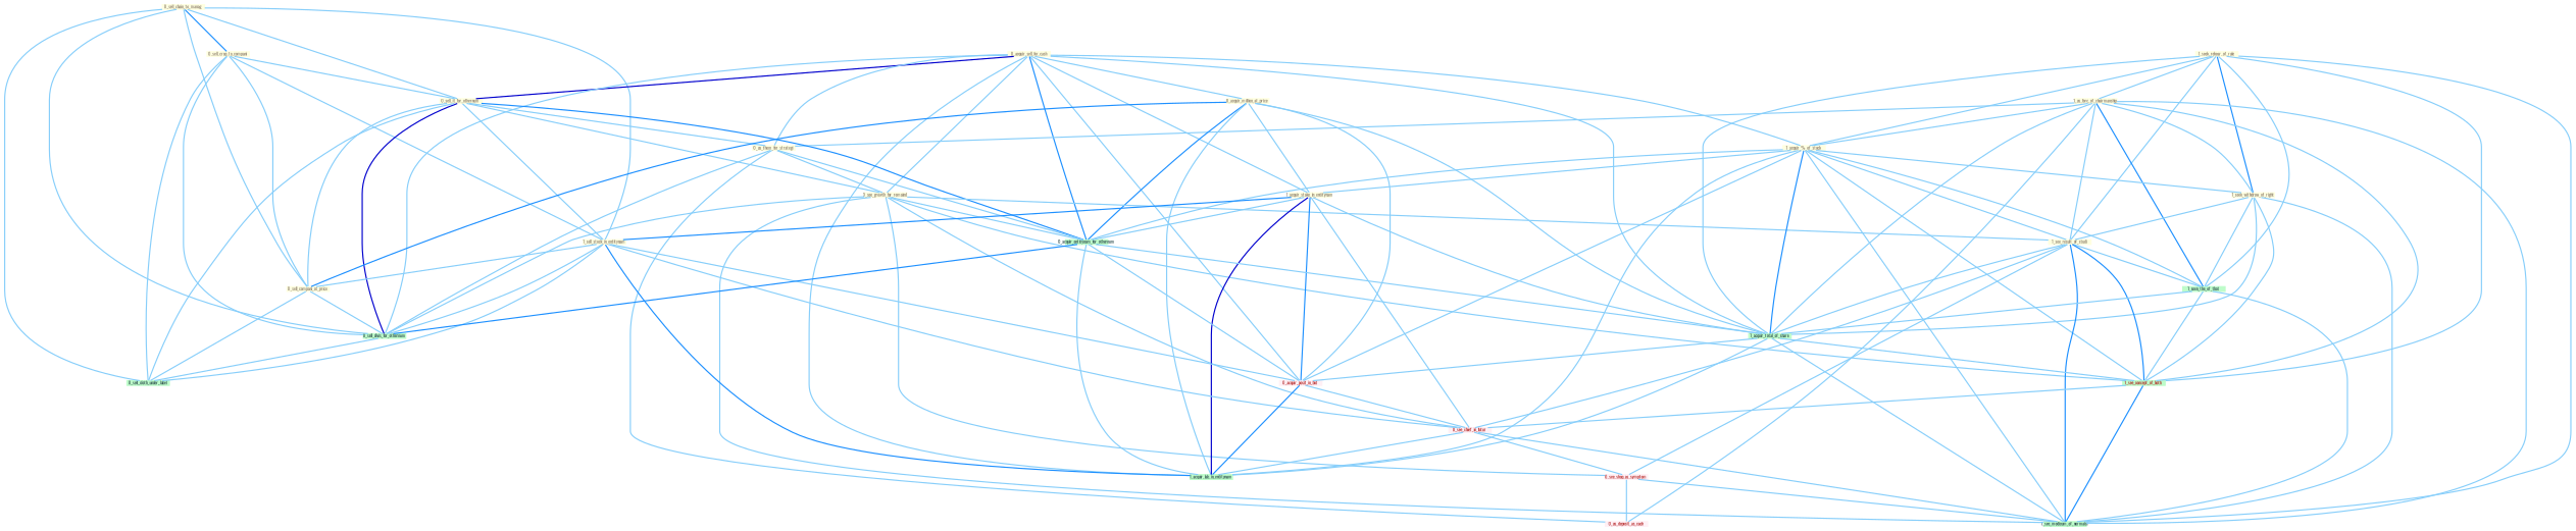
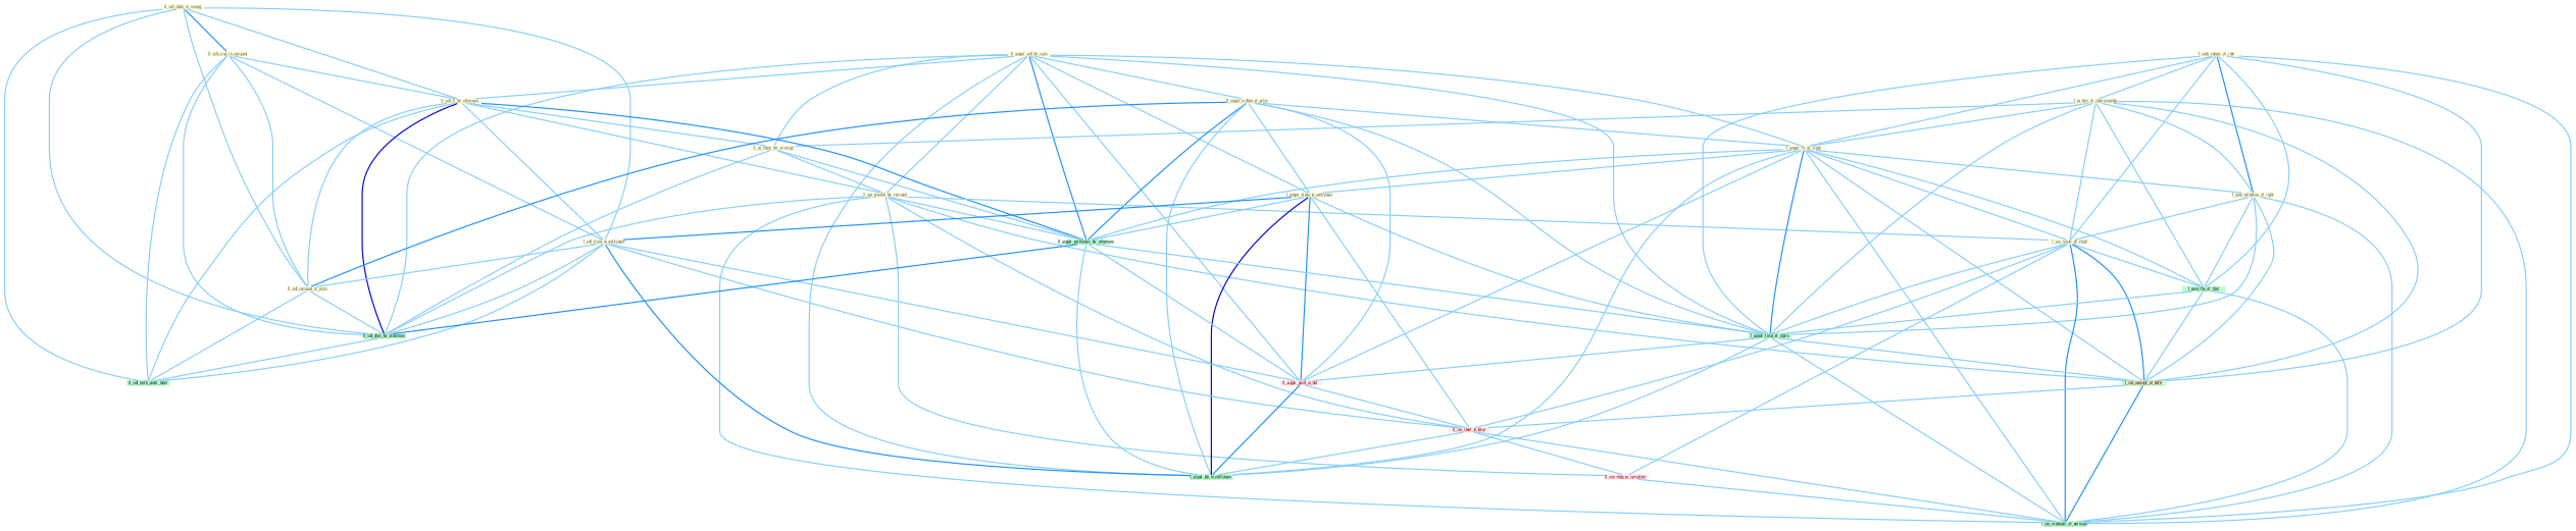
  graph {
    fontname=Oswald
    node [color="#ffffe0" fixedsize=true fontcolor="#8b7d6b" fontname=Oswald fontsize=4 shape=polygon style=filled]
    edge [color="#87cefa" fontname=Oswald w=1]
    "0_sell_chain_to_manag " [height=.06 width=.5]
    n2 [height=.06 label="0_acquir_sell_for_cash" width=.5]
    "0_sell_crop_to_compani " [height=.06 width=.5]
    "1_seek_rehear_of_rule " [height=.06 width=.5]
    "1_us_forc_of_chairmanship " [height=.06 width=.5]
    "0_sell_it_for_othernum " [height=.06 width=.5]
    "0_acquir_million_at_price " [height=.06 width=.5]
    "0_us_them_for_strategi " [height=.06 width=.5]
    "0_see_growth_for_remaind " [height=.06 width=.5]
    "1_acquir_%_of_stock " [height=.06 width=.5]
    "1_acquir_stake_in_entitynam " [height=.06 width=.5]
    "1_sell_stock_in_entitynam " [height=.06 width=.5]
    "1_seek_withdraw_of_right " [height=.06 width=.5]
    "0_sell_compani_at_price " [height=.06 width=.5]
    "1_see_result_of_studi " [height=.06 width=.5]
    "0_acquir_posit_in_bid " [color="#fff0f5" fontcolor="#b22222" height=.06 width=.5]
    "0_see_chief_in_futur " [color="#fff0f5" fontcolor="#b22222" height=.06 width=.5]
    "0_see_shop_as_symptom " [color="#fff0f5" fontcolor="#b22222" height=.06 width=.5]
-   "0_us_deposit_as_cach " [color="#fff0f5" fontcolor="#b22222" height=.06 width=.5]
    "0_sell_divis_for_othernum " [color="#BDFCC9" fontcolor="#2f4f4f" height=.06 width=.5]
    "0_sell_cloth_under_label " [color="#BDFCC9" fontcolor="#2f4f4f" height=.06 width=.5]
    "0_acquir_entitynam_for_othernum " [color="#BDFCC9" fontcolor="#2f4f4f" height=.06 width=.5]
    "1_acquir_total_of_share " [color="#BDFCC9" fontcolor="#2f4f4f" height=.06 width=.5]
    "1_acquir_lab_in_entitynam " [color="#BDFCC9" fontcolor="#2f4f4f" height=.06 width=.5]
    "1_seen_the_of_that " [color="#BDFCC9" fontcolor="#2f4f4f" height=.06 width=.5]
    "1_see_concept_of_both " [color="#BDFCC9" fontcolor="#b22222" height=.06 width=.5]
    "1_see_modicum_of_normalci " [color="#BDFCC9" fontcolor="#2f4f4f" height=.06 width=.5]
    subgraph sub_1 {
      "0_sell_chain_to_manag "
      n2
      "0_sell_crop_to_compani "
      "1_seek_rehear_of_rule "
      "1_us_forc_of_chairmanship "
      "0_sell_it_for_othernum "
      "0_acquir_million_at_price "
      "0_us_them_for_strategi "
      "0_see_growth_for_remaind "
      "1_acquir_%_of_stock "
      "1_acquir_stake_in_entitynam "
      "1_sell_stock_in_entitynam "
      "1_seek_withdraw_of_right "
      "0_sell_compani_at_price "
      "1_see_result_of_studi "
    }
    subgraph sub_2 {
      "0_acquir_posit_in_bid "
      "0_see_chief_in_futur "
      "0_see_shop_as_symptom "
-     "0_us_deposit_as_cach "
    }
    "0_sell_chain_to_manag " -- "0_sell_crop_to_compani " [color="#1e90ff" w=2]
    "0_sell_chain_to_manag " -- "0_sell_it_for_othernum "
    "0_sell_chain_to_manag " -- "1_sell_stock_in_entitynam "
    "0_sell_chain_to_manag " -- "0_sell_compani_at_price "
    "0_sell_chain_to_manag " -- "0_sell_divis_for_othernum "
    "0_sell_chain_to_manag " -- "0_sell_cloth_under_label "
-   n2 -- "0_sell_it_for_othernum " [color="#0000cd"]
+   n2 -- "0_sell_it_for_othernum "
    n2 -- "0_acquir_million_at_price "
    n2 -- "0_us_them_for_strategi "
    n2 -- "0_see_growth_for_remaind "
    n2 -- "1_acquir_%_of_stock "
    n2 -- "1_acquir_stake_in_entitynam "
    n2 -- "0_acquir_posit_in_bid "
    n2 -- "0_sell_divis_for_othernum "
    n2 -- "0_acquir_entitynam_for_othernum " [color="#1e90ff" w=2]
    n2 -- "1_acquir_total_of_share "
    n2 -- "1_acquir_lab_in_entitynam "
    "0_sell_crop_to_compani " -- "0_sell_it_for_othernum "
    "0_sell_crop_to_compani " -- "1_sell_stock_in_entitynam "
    "0_sell_crop_to_compani " -- "0_sell_compani_at_price "
    "0_sell_crop_to_compani " -- "0_sell_divis_for_othernum "
    "0_sell_crop_to_compani " -- "0_sell_cloth_under_label "
    "1_seek_rehear_of_rule " -- "1_us_forc_of_chairmanship "
    "1_seek_rehear_of_rule " -- "1_acquir_%_of_stock "
    "1_seek_rehear_of_rule " -- "1_seek_withdraw_of_right " [color="#1e90ff" w=2]
    "1_seek_rehear_of_rule " -- "1_see_result_of_studi "
    "1_seek_rehear_of_rule " -- "1_acquir_total_of_share "
    "1_seek_rehear_of_rule " -- "1_seen_the_of_that "
    "1_seek_rehear_of_rule " -- "1_see_concept_of_both "
    "1_seek_rehear_of_rule " -- "1_see_modicum_of_normalci "
    "1_us_forc_of_chairmanship " -- "0_us_them_for_strategi "
    "1_us_forc_of_chairmanship " -- "1_acquir_%_of_stock "
    "1_us_forc_of_chairmanship " -- "1_seek_withdraw_of_right "
    "1_us_forc_of_chairmanship " -- "1_see_result_of_studi "
-   "1_us_forc_of_chairmanship " -- "0_us_deposit_as_cach "
    "1_us_forc_of_chairmanship " -- "1_acquir_total_of_share "
-   "1_us_forc_of_chairmanship " -- "1_seen_the_of_that " [color="#1e90ff"]
+   "1_us_forc_of_chairmanship " -- "1_seen_the_of_that "
    "1_us_forc_of_chairmanship " -- "1_see_concept_of_both "
    "1_us_forc_of_chairmanship " -- "1_see_modicum_of_normalci "
    "0_sell_it_for_othernum " -- "0_us_them_for_strategi "
    "0_sell_it_for_othernum " -- "0_see_growth_for_remaind "
    "0_sell_it_for_othernum " -- "1_sell_stock_in_entitynam "
    "0_sell_it_for_othernum " -- "0_sell_compani_at_price "
    "0_sell_it_for_othernum " -- "0_sell_divis_for_othernum " [color="#0000cd" w=3]
    "0_sell_it_for_othernum " -- "0_sell_cloth_under_label "
    "0_sell_it_for_othernum " -- "0_acquir_entitynam_for_othernum " [color="#1e90ff" w=2]
+   "0_acquir_million_at_price " -- "1_acquir_%_of_stock "
    "0_acquir_million_at_price " -- "1_acquir_stake_in_entitynam "
    "0_acquir_million_at_price " -- "0_sell_compani_at_price " [color="#1e90ff" w=2]
    "0_acquir_million_at_price " -- "0_acquir_posit_in_bid "
    "0_acquir_million_at_price " -- "0_acquir_entitynam_for_othernum " [color="#1e90ff"]
    "0_acquir_million_at_price " -- "1_acquir_total_of_share "
    "0_acquir_million_at_price " -- "1_acquir_lab_in_entitynam "
    "0_us_them_for_strategi " -- "0_see_growth_for_remaind "
-   "0_us_them_for_strategi " -- "0_us_deposit_as_cach "
    "0_us_them_for_strategi " -- "0_sell_divis_for_othernum "
    "0_us_them_for_strategi " -- "0_acquir_entitynam_for_othernum "
    "0_see_growth_for_remaind " -- "1_see_result_of_studi "
    "0_see_growth_for_remaind " -- "0_see_chief_in_futur "
    "0_see_growth_for_remaind " -- "0_see_shop_as_symptom "
    "0_see_growth_for_remaind " -- "0_sell_divis_for_othernum "
    "0_see_growth_for_remaind " -- "0_acquir_entitynam_for_othernum "
    "0_see_growth_for_remaind " -- "1_see_concept_of_both "
    "0_see_growth_for_remaind " -- "1_see_modicum_of_normalci "
    "1_acquir_%_of_stock " -- "1_acquir_stake_in_entitynam "
    "1_acquir_%_of_stock " -- "1_seek_withdraw_of_right "
    "1_acquir_%_of_stock " -- "1_see_result_of_studi "
    "1_acquir_%_of_stock " -- "0_acquir_posit_in_bid "
    "1_acquir_%_of_stock " -- "0_acquir_entitynam_for_othernum "
    "1_acquir_%_of_stock " -- "1_acquir_total_of_share " [color="#1e90ff" w=2]
    "1_acquir_%_of_stock " -- "1_acquir_lab_in_entitynam "
    "1_acquir_%_of_stock " -- "1_seen_the_of_that "
    "1_acquir_%_of_stock " -- "1_see_concept_of_both "
    "1_acquir_%_of_stock " -- "1_see_modicum_of_normalci "
    "1_acquir_stake_in_entitynam " -- "1_sell_stock_in_entitynam " [color="#1e90ff" w=2]
    "1_acquir_stake_in_entitynam " -- "0_acquir_posit_in_bid " [color="#1e90ff" w=2]
    "1_acquir_stake_in_entitynam " -- "0_see_chief_in_futur "
    "1_acquir_stake_in_entitynam " -- "0_acquir_entitynam_for_othernum "
    "1_acquir_stake_in_entitynam " -- "1_acquir_total_of_share "
    "1_acquir_stake_in_entitynam " -- "1_acquir_lab_in_entitynam " [color="#0000cd" w=3]
    "1_sell_stock_in_entitynam " -- "0_sell_compani_at_price "
    "1_sell_stock_in_entitynam " -- "0_acquir_posit_in_bid "
    "1_sell_stock_in_entitynam " -- "0_see_chief_in_futur "
    "1_sell_stock_in_entitynam " -- "0_sell_divis_for_othernum "
    "1_sell_stock_in_entitynam " -- "0_sell_cloth_under_label "
    "1_sell_stock_in_entitynam " -- "1_acquir_lab_in_entitynam " [color="#1e90ff" w=2]
    "1_seek_withdraw_of_right " -- "1_see_result_of_studi "
    "1_seek_withdraw_of_right " -- "1_acquir_total_of_share "
    "1_seek_withdraw_of_right " -- "1_seen_the_of_that "
    "1_seek_withdraw_of_right " -- "1_see_concept_of_both "
    "1_seek_withdraw_of_right " -- "1_see_modicum_of_normalci "
    "0_sell_compani_at_price " -- "0_sell_divis_for_othernum "
    "0_sell_compani_at_price " -- "0_sell_cloth_under_label "
    "1_see_result_of_studi " -- "0_see_chief_in_futur "
    "1_see_result_of_studi " -- "0_see_shop_as_symptom "
    "1_see_result_of_studi " -- "1_acquir_total_of_share "
    "1_see_result_of_studi " -- "1_seen_the_of_that "
    "1_see_result_of_studi " -- "1_see_concept_of_both " [color="#1e90ff" w=2]
    "1_see_result_of_studi " -- "1_see_modicum_of_normalci " [color="#1e90ff" w=2]
    "0_acquir_posit_in_bid " -- "0_see_chief_in_futur "
    "0_acquir_posit_in_bid " -- "1_acquir_lab_in_entitynam " [color="#1e90ff" w=2]
    "0_see_chief_in_futur " -- "0_see_shop_as_symptom "
    "0_see_chief_in_futur " -- "1_acquir_lab_in_entitynam "
    "0_see_chief_in_futur " -- "1_see_modicum_of_normalci "
-   "0_see_shop_as_symptom " -- "0_us_deposit_as_cach "
    "0_see_shop_as_symptom " -- "1_see_modicum_of_normalci "
    "0_sell_divis_for_othernum " -- "0_sell_cloth_under_label "
    "0_acquir_entitynam_for_othernum " -- "0_acquir_posit_in_bid "
    "0_acquir_entitynam_for_othernum " -- "0_sell_divis_for_othernum " [color="#1e90ff" w=2]
    "0_acquir_entitynam_for_othernum " -- "1_acquir_total_of_share "
    "0_acquir_entitynam_for_othernum " -- "1_acquir_lab_in_entitynam "
    "1_acquir_total_of_share " -- "0_acquir_posit_in_bid "
    "1_acquir_total_of_share " -- "1_acquir_lab_in_entitynam "
    "1_acquir_total_of_share " -- "1_see_concept_of_both "
    "1_acquir_total_of_share " -- "1_see_modicum_of_normalci "
    "1_seen_the_of_that " -- "1_acquir_total_of_share "
    "1_seen_the_of_that " -- "1_see_concept_of_both "
    "1_seen_the_of_that " -- "1_see_modicum_of_normalci "
    "1_see_concept_of_both " -- "0_see_chief_in_futur "
    "1_see_concept_of_both " -- "1_see_modicum_of_normalci " [color="#1e90ff" w=2]
  }
